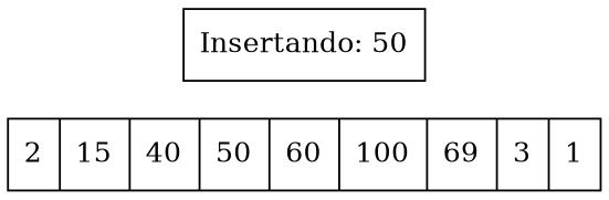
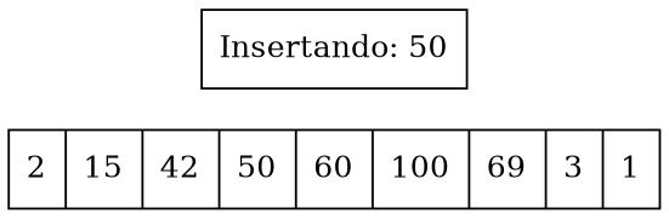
  digraph {
    rankdir=LR
    node [shape=record]
-   n1 [label="{ 2|15|40|50|60|100|69|3|1}"]
+   n1 [label="{ 2|15|42|50|60|100|69|3|1}"]
    n2 [label="Insertando: 50"]
  }
